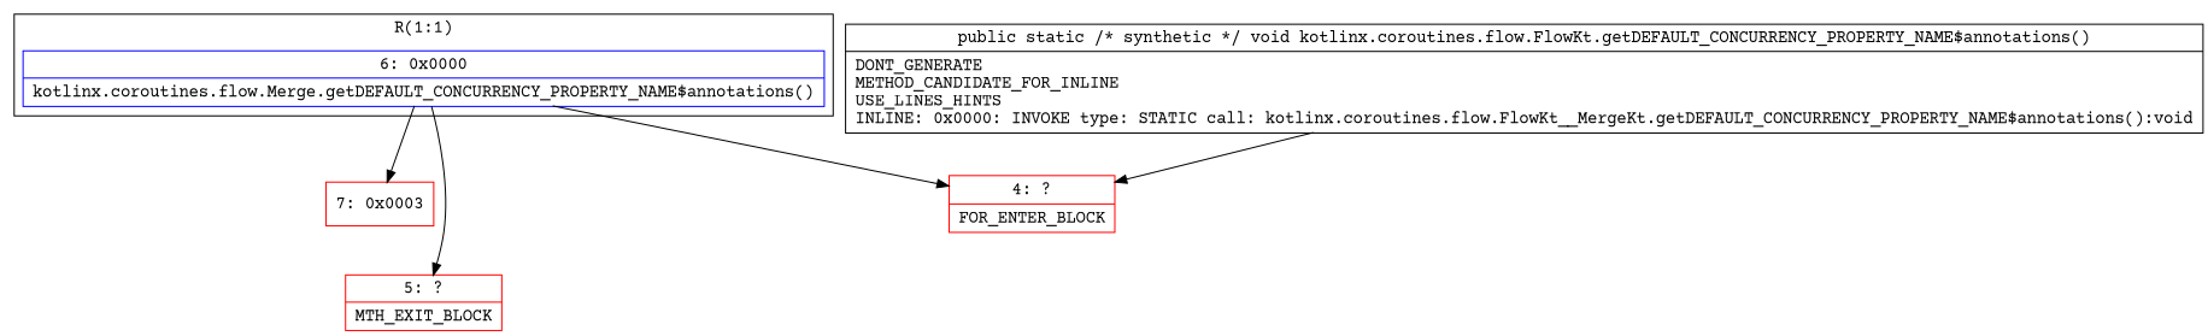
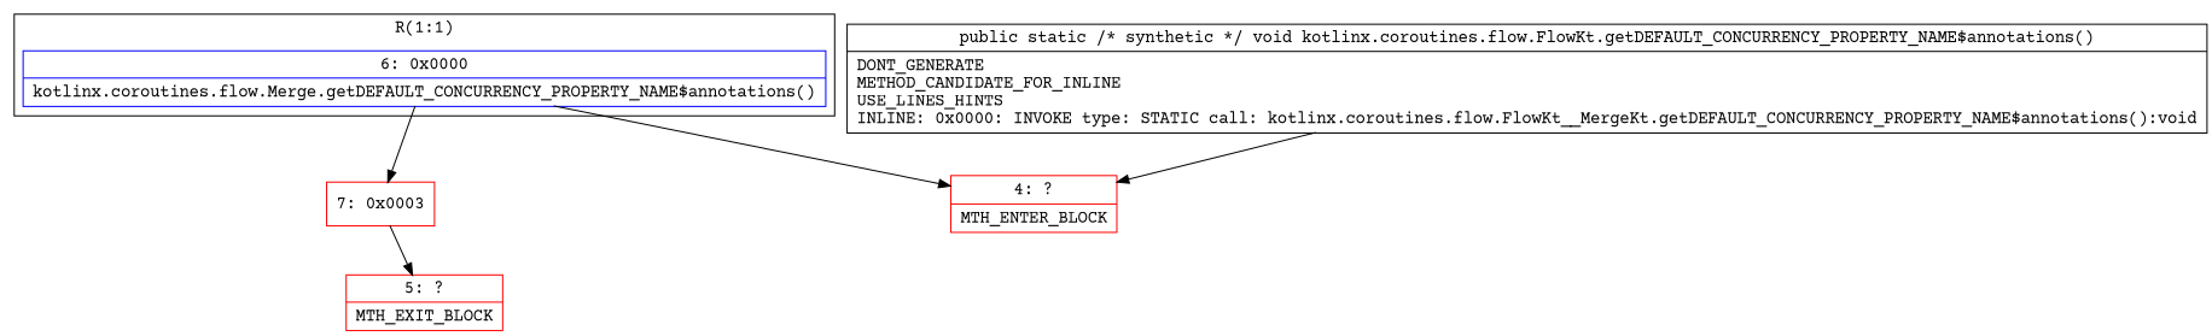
  digraph {
    fontname="Courier Prime"
    node [color=red fontname="Courier Prime" shape=record]
    edge [fontname="Courier Prime"]
    n1 [color=blue label="{6\:\ 0x0000|kotlinx.coroutines.flow.Merge.getDEFAULT_CONCURRENCY_PROPERTY_NAME$annotations()\l}"]
    n2 [label="{7\:\ 0x0003}"]
-   n3 [label="{4\:\ ?|FOR_ENTER_BLOCK\l}"]
+   n3 [label="{4\:\ ?|MTH_ENTER_BLOCK\l}"]
    n4 [label="{5\:\ ?|MTH_EXIT_BLOCK\l}"]
    n5 [label="{public static \/* synthetic *\/ void kotlinx.coroutines.flow.FlowKt.getDEFAULT_CONCURRENCY_PROPERTY_NAME$annotations()  | DONT_GENERATE\lMETHOD_CANDIDATE_FOR_INLINE\lUSE_LINES_HINTS\lINLINE: 0x0000: INVOKE   type: STATIC call: kotlinx.coroutines.flow.FlowKt__MergeKt.getDEFAULT_CONCURRENCY_PROPERTY_NAME$annotations():void\l}" color=""]
    subgraph cluster_1 {
      label="R(1:1)"
      n1
    }
    n1 -> n2
    n1 -> n3
-   n1 -> n4
+   n2 -> n4
    n5 -> n3
  }
